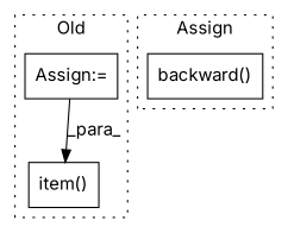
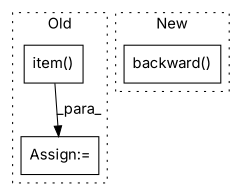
  digraph {
    fontname=Inter
    node [a=75 shape=box fontname=Inter]
    n1 [l=11 label="item()" s=2665]
    n2 [a=68 l=4 label="Assign:=" s=2661]
    n3 [l=19 label="backward()" s=2348]
    subgraph cluster_1 {
      label=Old
      style=dotted
      n1
      n2
    }
    subgraph cluster_2 {
-     label=Assign
+     label=New
      style=dotted
      n3
    }
-   n2 -> n1 [label=_para_ fontname=Inter]
+   n1 -> n2 [label=_para_ fontname=Inter]
  }
